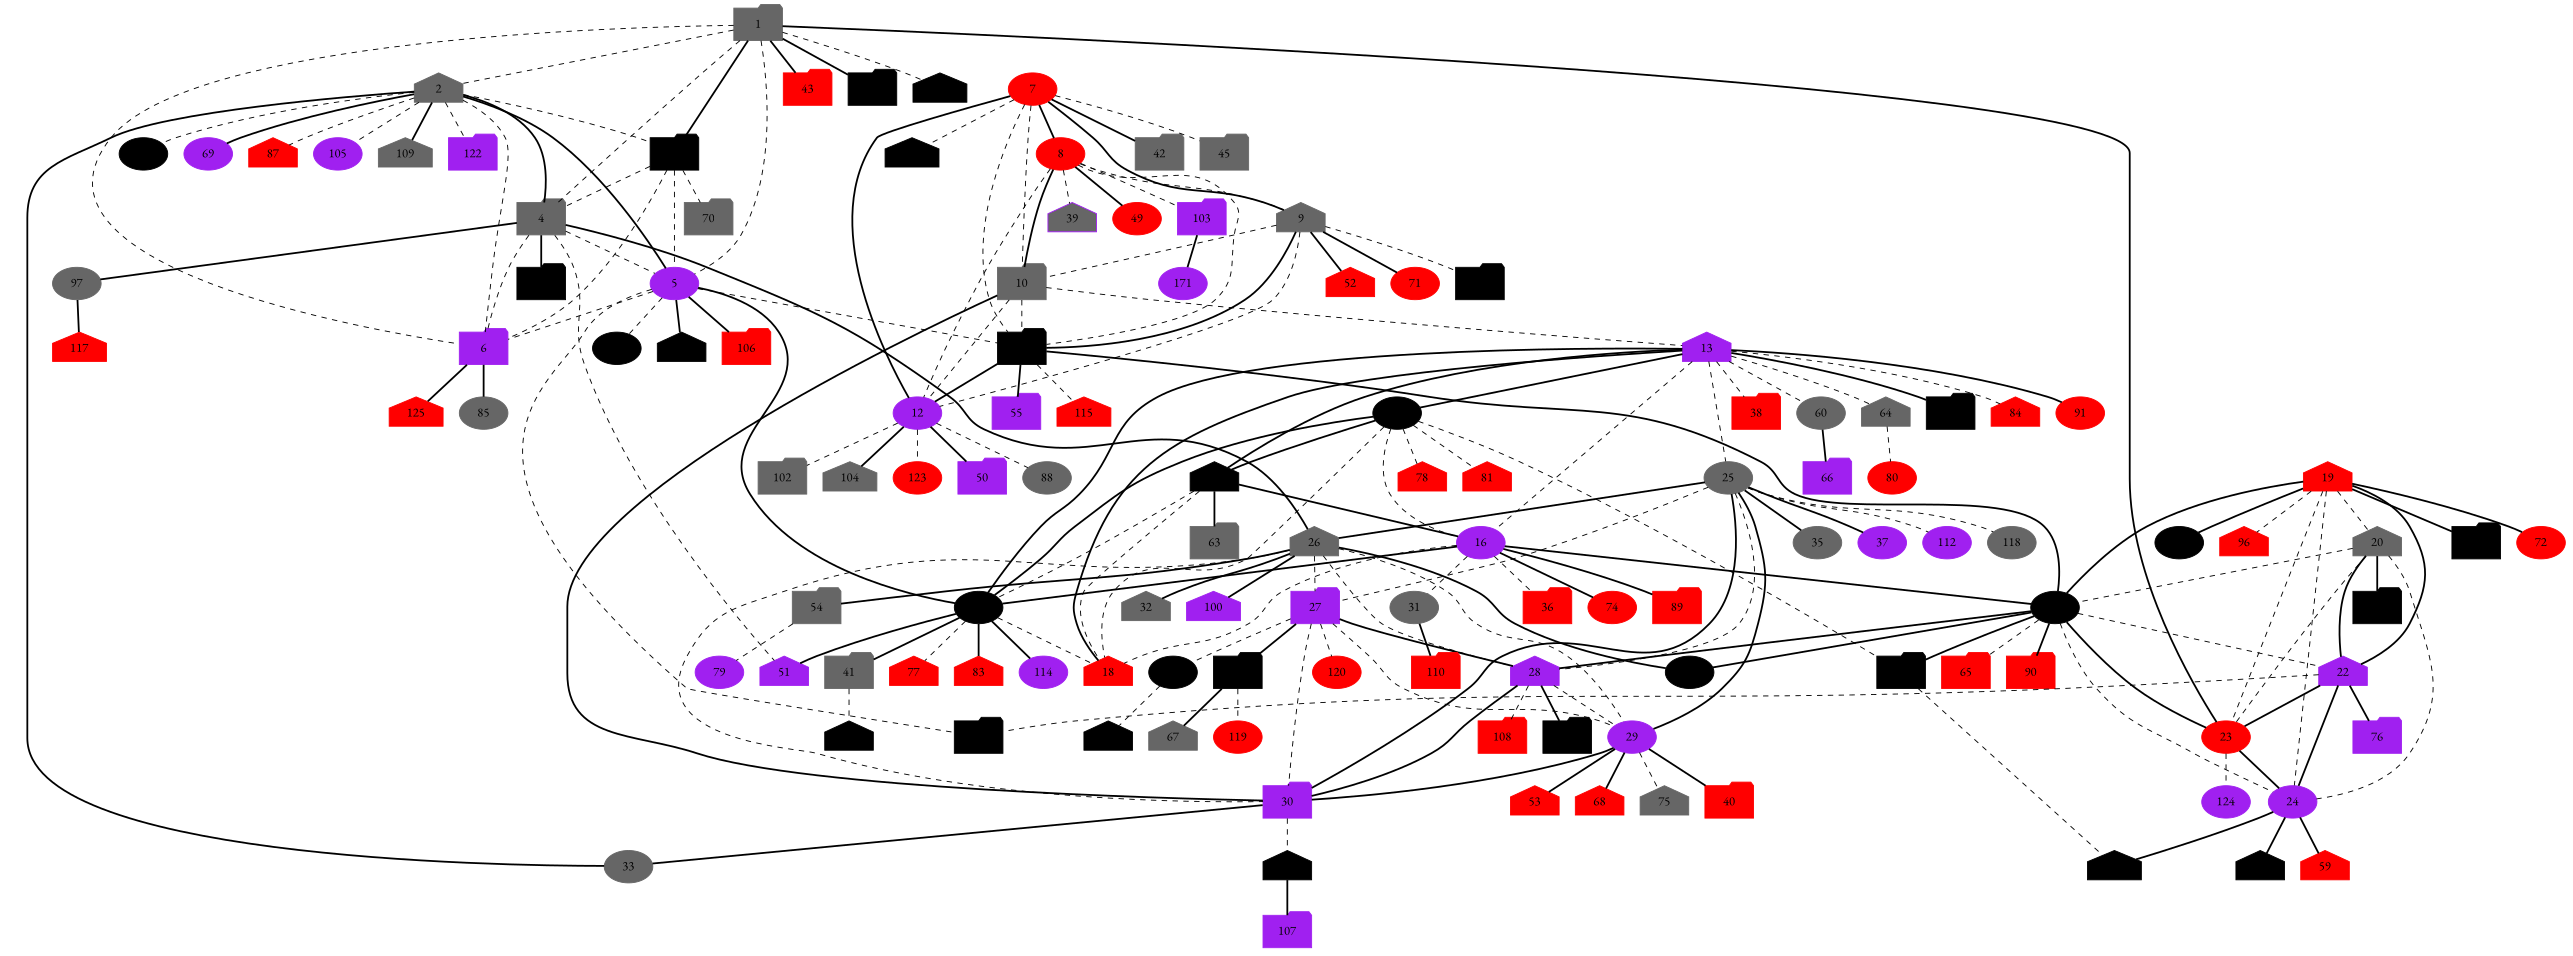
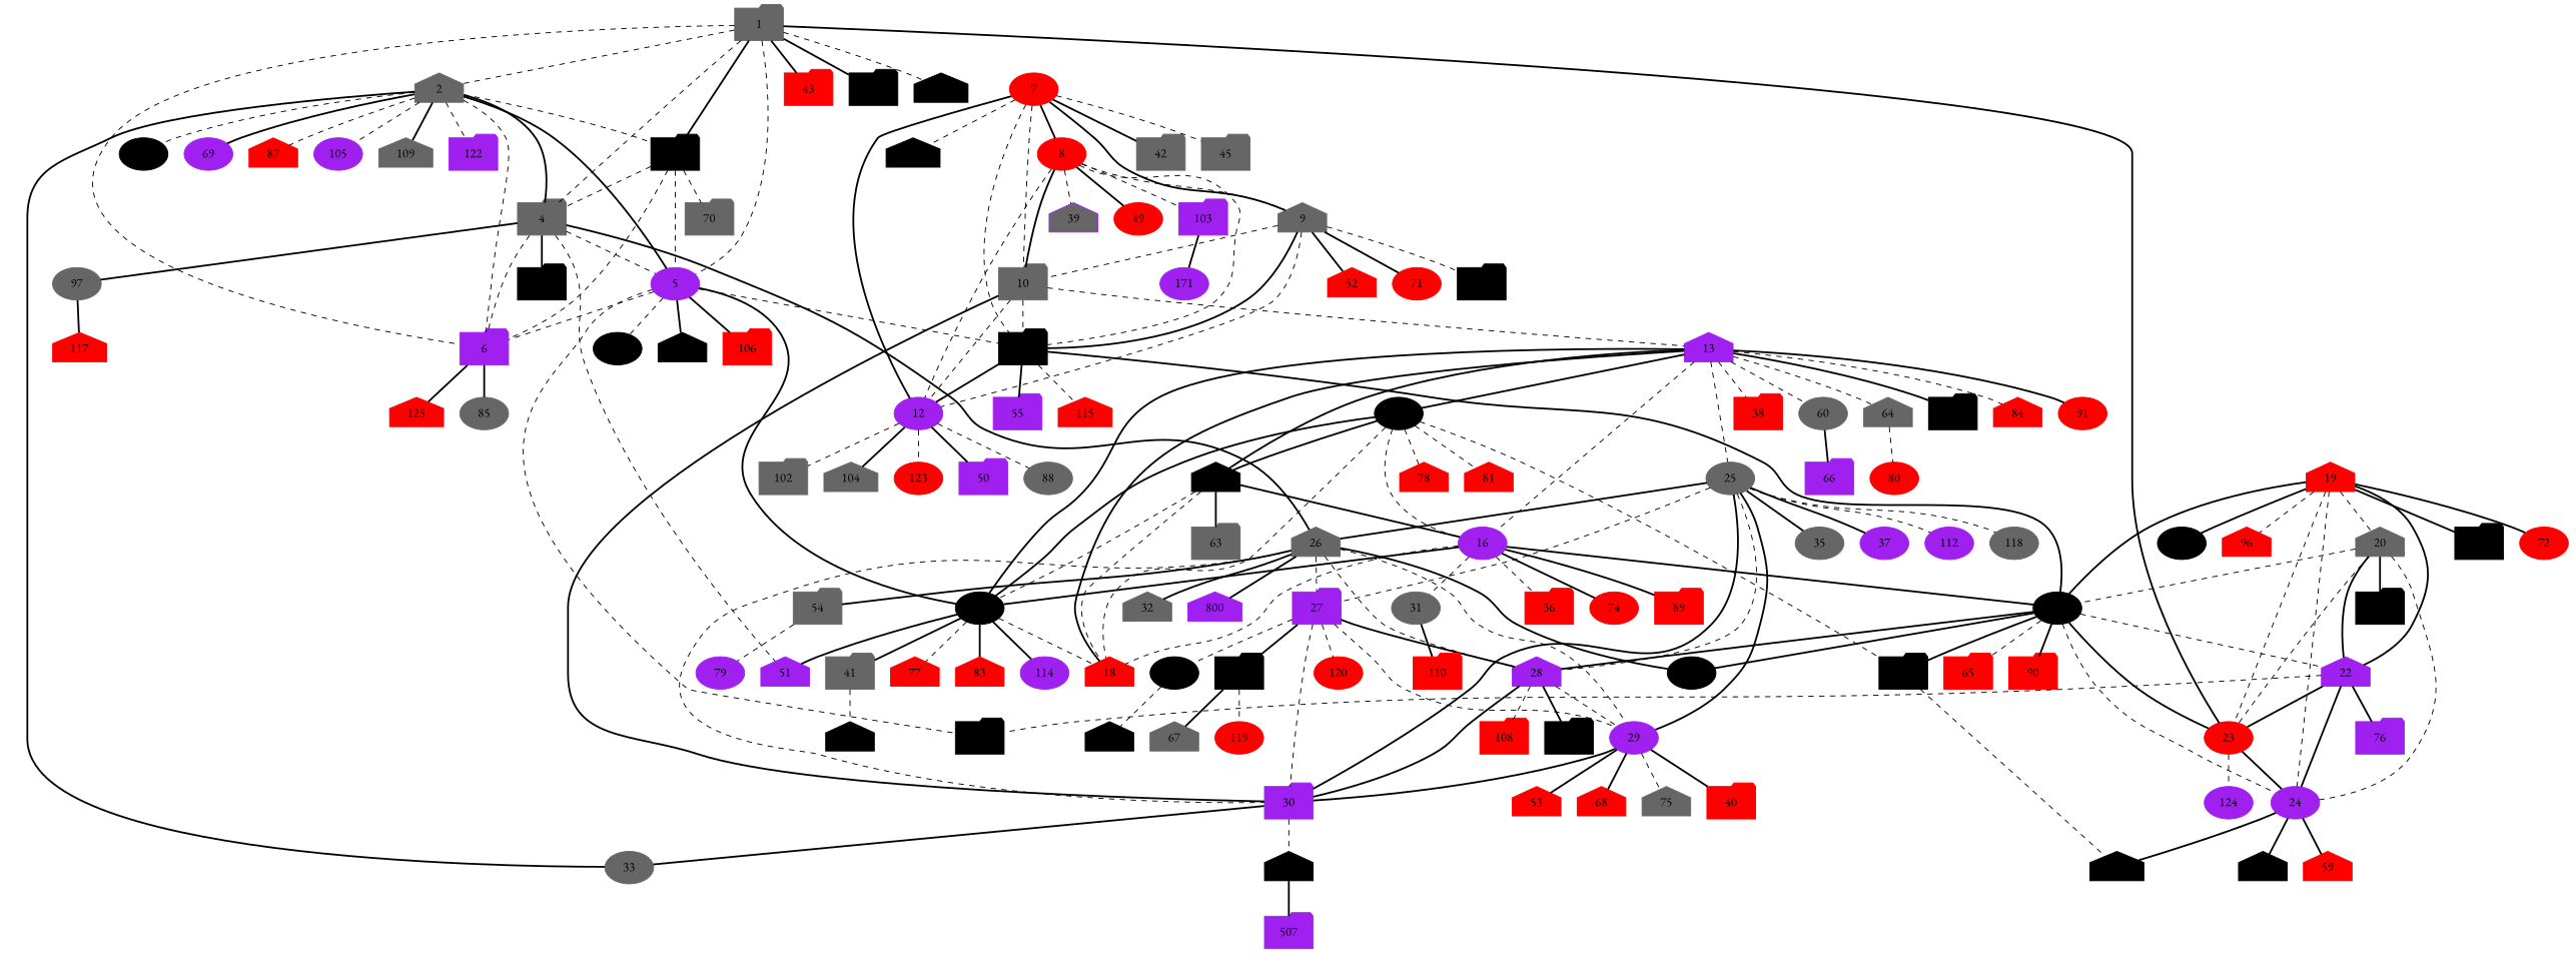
  graph {
    fontname="EB Garamond"
    node [color=red fontname="EB Garamond" shape=folder style=filled]
    edge [fontname="EB Garamond" style=dashed]
    1 [color=gray40]
    2 [color=gray40 shape=house]
    3 [color=black]
    4 [color=gray40]
    5 [color=purple shape=ellipse]
    6 [color=purple]
    23 [shape=ellipse]
    43
    94 [color=black]
    101 [color=black shape=house]
    33 [color=gray40 shape=ellipse]
    57 [color=black shape=ellipse]
    69 [color=purple shape=ellipse]
    87 [shape=house]
    105 [color=purple shape=ellipse]
    109 [color=gray40 shape=house]
    122 [color=purple]
    70 [color=gray40]
    26 [color=gray40 shape=house]
    34 [color=black]
    51 [color=purple shape=house]
    97 [color=gray40 shape=ellipse]
    11 [color=black]
    17 [color=black shape=ellipse]
    44 [color=black shape=ellipse]
    98 [color=black shape=house]
    106
    111 [color=black]
    85 [color=gray40 shape=ellipse]
    125 [shape=house]
    24 [color=purple shape=ellipse]
    124 [color=purple shape=ellipse]
    30 [color=purple]
    28 [color=purple shape=house]
    47 [color=black shape=ellipse]
    27 [color=purple]
    29 [color=purple shape=ellipse]
    32 [color=gray40 shape=house]
    54 [color=gray40]
-   100 [color=purple shape=house]
+   100 [color=purple shape=house label=800]
    117 [shape=house]
    12 [color=purple shape=ellipse]
    21 [color=black shape=ellipse]
    55 [color=purple]
    115 [shape=house]
    18 [shape=house]
    41 [color=gray40]
    77 [shape=house]
    83 [shape=house]
    114 [color=purple shape=ellipse]
    7 [shape=ellipse]
    8 [shape=ellipse]
    9 [color=gray40 shape=house]
    10 [color=gray40]
    42 [color=gray40]
    45 [color=gray40]
    113 [color=black shape=house]
    39 [color=purple fillcolor=gray40 shape=house]
    49 [shape=ellipse]
    103 [color=purple]
    52 [shape=house]
    71 [shape=ellipse]
    86 [color=black]
    13 [color=purple shape=house]
    50 [color=purple]
    88 [color=gray40 shape=ellipse]
    102 [color=gray40]
    104 [color=gray40 shape=house]
    123 [shape=ellipse]
    n70 [color=purple label=171 shape=ellipse]
    14 [color=black shape=ellipse]
    15 [color=black shape=house]
    16 [color=purple shape=ellipse]
    25 [color=gray40 shape=ellipse]
    38
    60 [color=gray40 shape=ellipse]
    64 [color=gray40 shape=house]
    82 [color=black]
    84 [shape=house]
    91 [shape=ellipse]
    73 [color=black shape=house]
    92 [color=black]
    22 [color=purple shape=house]
    65
    90
    78 [shape=house]
    81 [shape=house]
    63 [color=gray40]
    31 [color=gray40 shape=ellipse]
    36
    74 [shape=ellipse]
    89
    35 [color=gray40 shape=ellipse]
    37 [color=purple shape=ellipse]
    112 [color=purple shape=ellipse]
    118 [color=gray40 shape=ellipse]
    66 [color=purple]
    80 [shape=ellipse]
    116 [color=black shape=house]
    110
    58 [color=black shape=house]
    19 [shape=house]
    20 [color=gray40 shape=house]
    56 [color=black]
    72 [shape=ellipse]
    95 [color=black shape=ellipse]
    96 [shape=house]
    48 [color=black]
    76 [color=purple]
    59 [shape=house]
    62 [color=black shape=house]
    99 [color=black]
    108
    46 [color=black shape=ellipse]
    61 [color=black]
    120 [shape=ellipse]
    40
    53 [shape=house]
    68 [shape=house]
    75 [color=gray40 shape=house]
    79 [color=purple shape=ellipse]
    93 [color=black shape=house]
    67 [color=gray40 shape=house]
    119 [shape=ellipse]
-   107 [color=purple]
+   107 [color=purple label=507]
    1 -- 2
    1 -- 3 [style=bold]
    1 -- 4
    1 -- 5
    1 -- 6
    1 -- 23 [style=bold]
    1 -- 43 [style=bold]
    1 -- 94 [style=bold]
    1 -- 101
    2 -- 3
    2 -- 4 [style=bold]
    2 -- 5 [style=bold]
    2 -- 6
    2 -- 33 [style=bold]
    2 -- 57
    2 -- 69 [style=bold]
    2 -- 87
    2 -- 105
    2 -- 109 [style=bold]
    2 -- 122
    3 -- 4
    3 -- 5
    3 -- 6
    3 -- 70
    4 -- 5
    4 -- 6
    4 -- 26 [style=bold]
    4 -- 34 [style=bold]
    4 -- 51
    4 -- 97 [style=bold]
    5 -- 6
    5 -- 11
    5 -- 17 [style=bold]
    5 -- 44
    5 -- 98 [style=bold]
    5 -- 106 [style=bold]
    5 -- 111
    6 -- 85 [style=bold]
    6 -- 125 [style=bold]
    23 -- 24 [style=bold]
    23 -- 124
    26 -- 30
    26 -- 28
    26 -- 47 [style=bold]
    26 -- 27
    26 -- 29
    26 -- 32 [style=bold]
    26 -- 54 [style=bold]
    26 -- 100 [style=bold]
    97 -- 117 [style=bold]
    11 -- 12 [style=bold]
    11 -- 21 [style=bold]
    11 -- 55 [style=bold]
    11 -- 115
    17 -- 51 [style=bold]
    17 -- 18
    17 -- 41 [style=bold]
    17 -- 77
    17 -- 83 [style=bold]
    17 -- 114 [style=bold]
    24 -- 116 [style=bold]
    24 -- 59 [style=bold]
    24 -- 62 [style=bold]
    30 -- 33 [style=bold]
    30 -- 73
    28 -- 30 [style=bold]
    28 -- 29
    28 -- 99 [style=bold]
    28 -- 108
    27 -- 30
    27 -- 28 [style=bold]
    27 -- 29
    27 -- 46
    27 -- 61 [style=bold]
    27 -- 120
    29 -- 30 [style=bold]
    29 -- 40 [style=bold]
    29 -- 53 [style=bold]
    29 -- 68 [style=bold]
    29 -- 75
    54 -- 79
    12 -- 50 [style=bold]
    12 -- 88
    12 -- 102
    12 -- 104 [style=bold]
    12 -- 123
    21 -- 23 [style=bold]
    21 -- 24
    21 -- 28 [style=bold]
    21 -- 47 [style=bold]
    21 -- 92 [style=bold]
    21 -- 22
    21 -- 65
    21 -- 90 [style=bold]
    41 -- 58
    7 -- 11
    7 -- 12 [style=bold]
    7 -- 8 [style=bold]
    7 -- 9 [style=bold]
    7 -- 10
    7 -- 42 [style=bold]
    7 -- 45
    7 -- 113
    8 -- 11
    8 -- 12
    8 -- 9
    8 -- 10 [style=bold]
    8 -- 39
    8 -- 49 [style=bold]
    8 -- 103
    9 -- 11 [style=bold]
    9 -- 12
    9 -- 10
    9 -- 52 [style=bold]
    9 -- 71 [style=bold]
    9 -- 86
    10 -- 11
    10 -- 30 [style=bold]
    10 -- 12
    10 -- 13
    103 -- n70 [style=bold]
    13 -- 17 [style=bold]
    13 -- 18 [style=bold]
    13 -- 14 [style=bold]
    13 -- 15 [style=bold]
    13 -- 16
    13 -- 25
    13 -- 38
    13 -- 60
    13 -- 64
    13 -- 82 [style=bold]
    13 -- 84
    13 -- 91 [style=bold]
    14 -- 17 [style=bold]
    14 -- 18
    14 -- 15 [style=bold]
    14 -- 16
    14 -- 92
    14 -- 78
    14 -- 81
    15 -- 17
    15 -- 18
    15 -- 16 [style=bold]
    15 -- 63 [style=bold]
    16 -- 17 [style=bold]
    16 -- 21 [style=bold]
    16 -- 18
    16 -- 31
    16 -- 36
    16 -- 74 [style=bold]
    16 -- 89 [style=bold]
    25 -- 26 [style=bold]
    25 -- 30 [style=bold]
    25 -- 28
    25 -- 27
    25 -- 29 [style=bold]
    25 -- 35 [style=bold]
    25 -- 37 [style=bold]
    25 -- 112
    25 -- 118
    60 -- 66 [style=bold]
    64 -- 80
    73 -- 107 [style=bold]
    92 -- 116
    22 -- 23 [style=bold]
    22 -- 111
    22 -- 24 [style=bold]
    22 -- 76 [style=bold]
    31 -- 110 [style=bold]
    19 -- 23
    19 -- 24
    19 -- 21 [style=bold]
    19 -- 22 [style=bold]
    19 -- 20
    19 -- 56 [style=bold]
    19 -- 72 [style=bold]
    19 -- 95 [style=bold]
    19 -- 96
    20 -- 23
    20 -- 24
    20 -- 21
    20 -- 22 [style=bold]
    20 -- 48 [style=bold]
    46 -- 93
    61 -- 67 [style=bold]
    61 -- 119
  }
